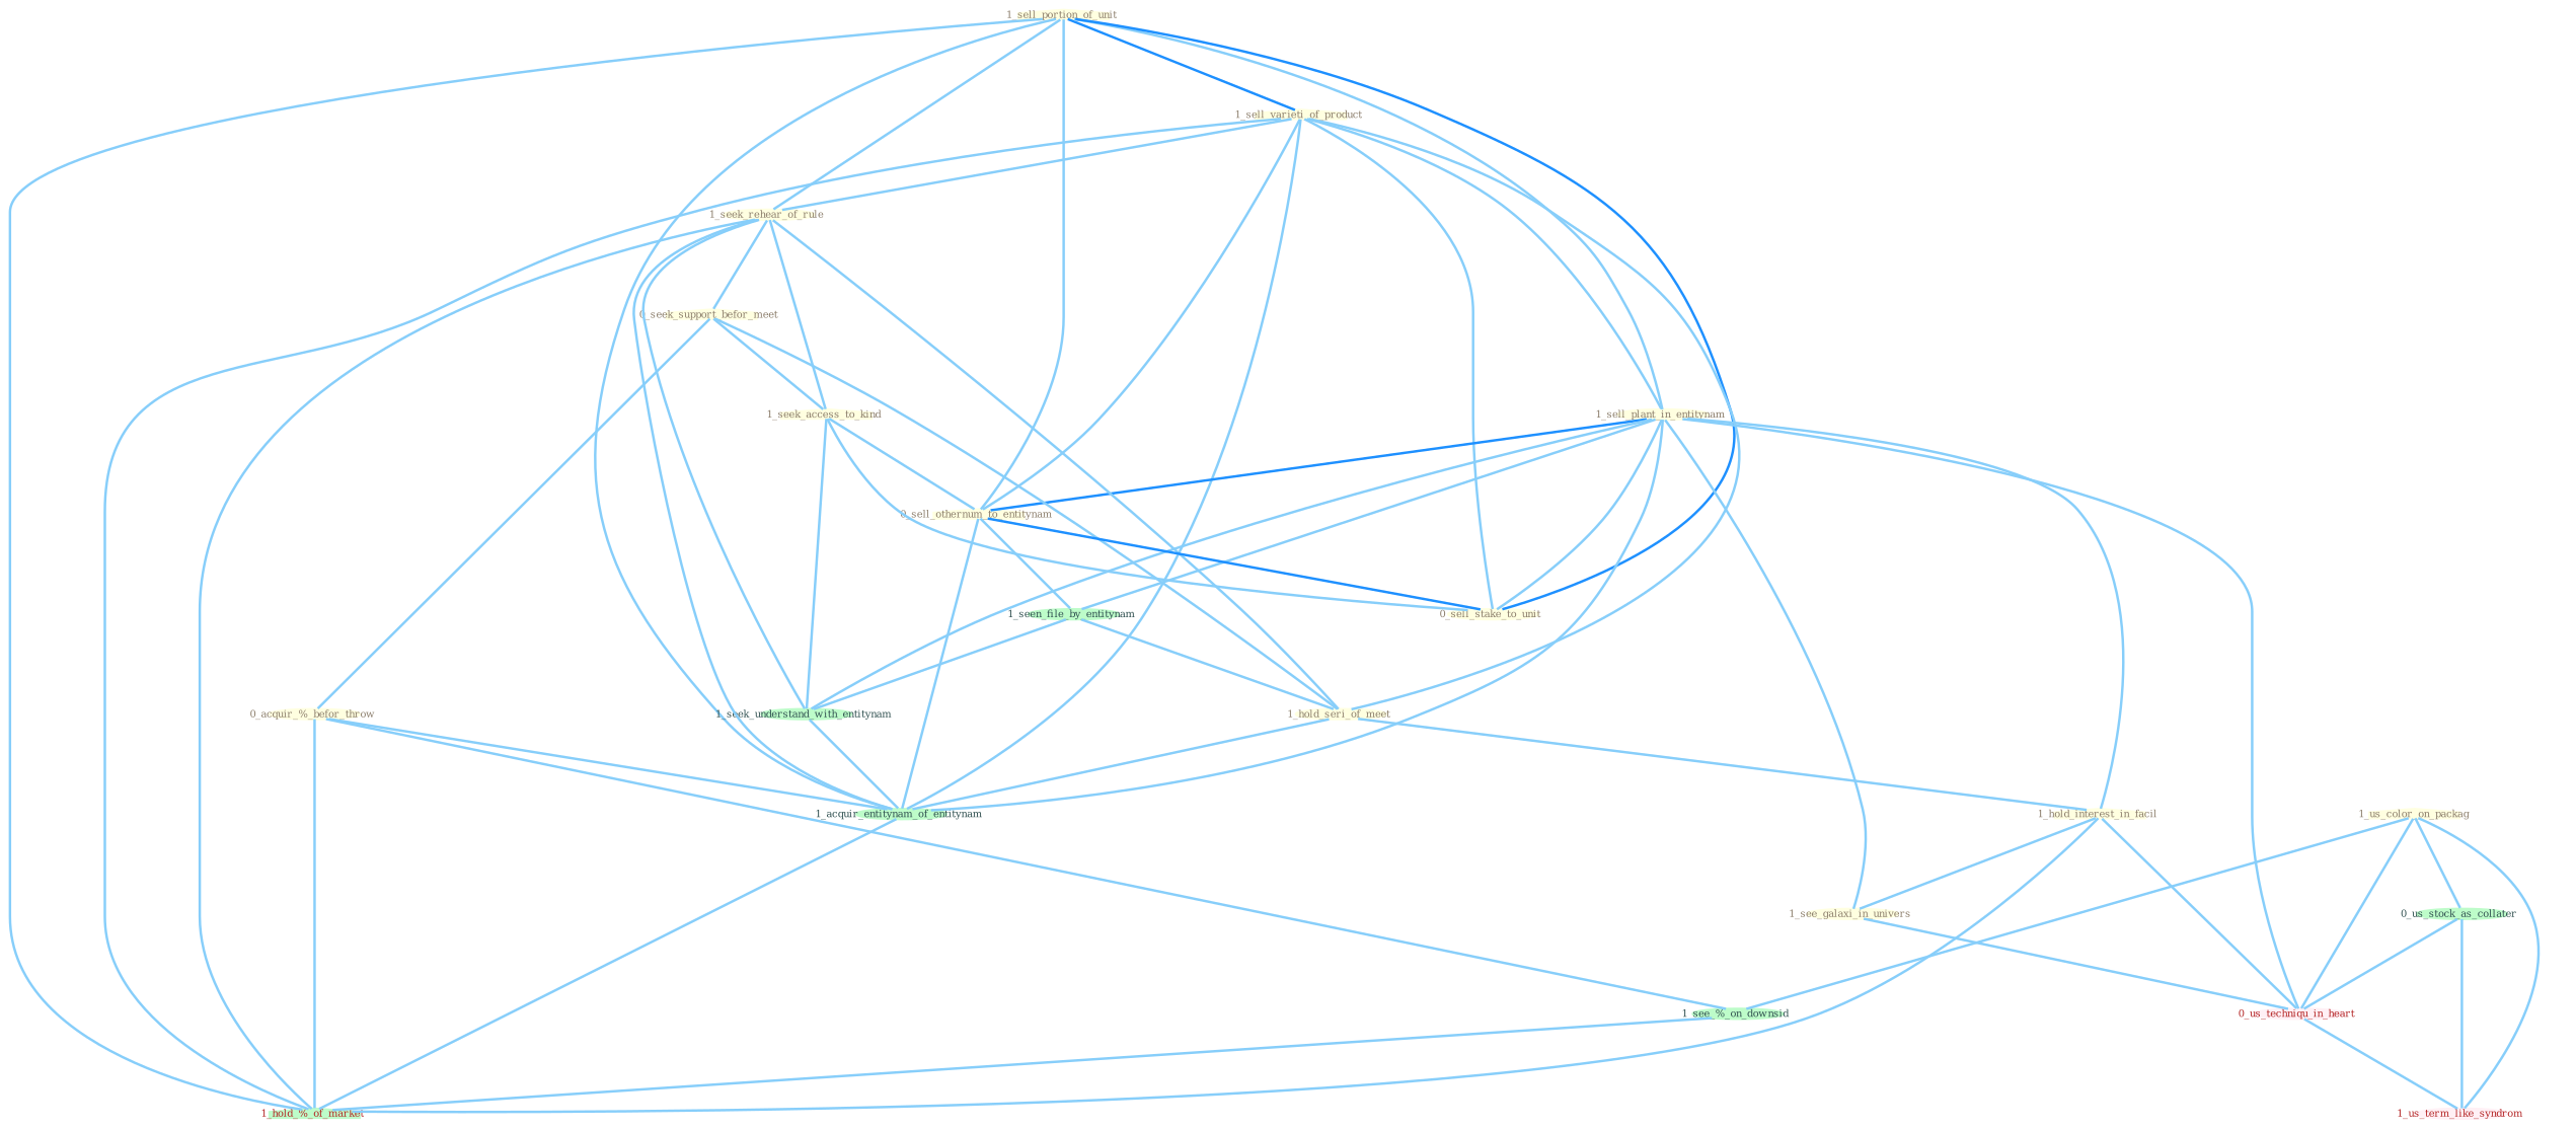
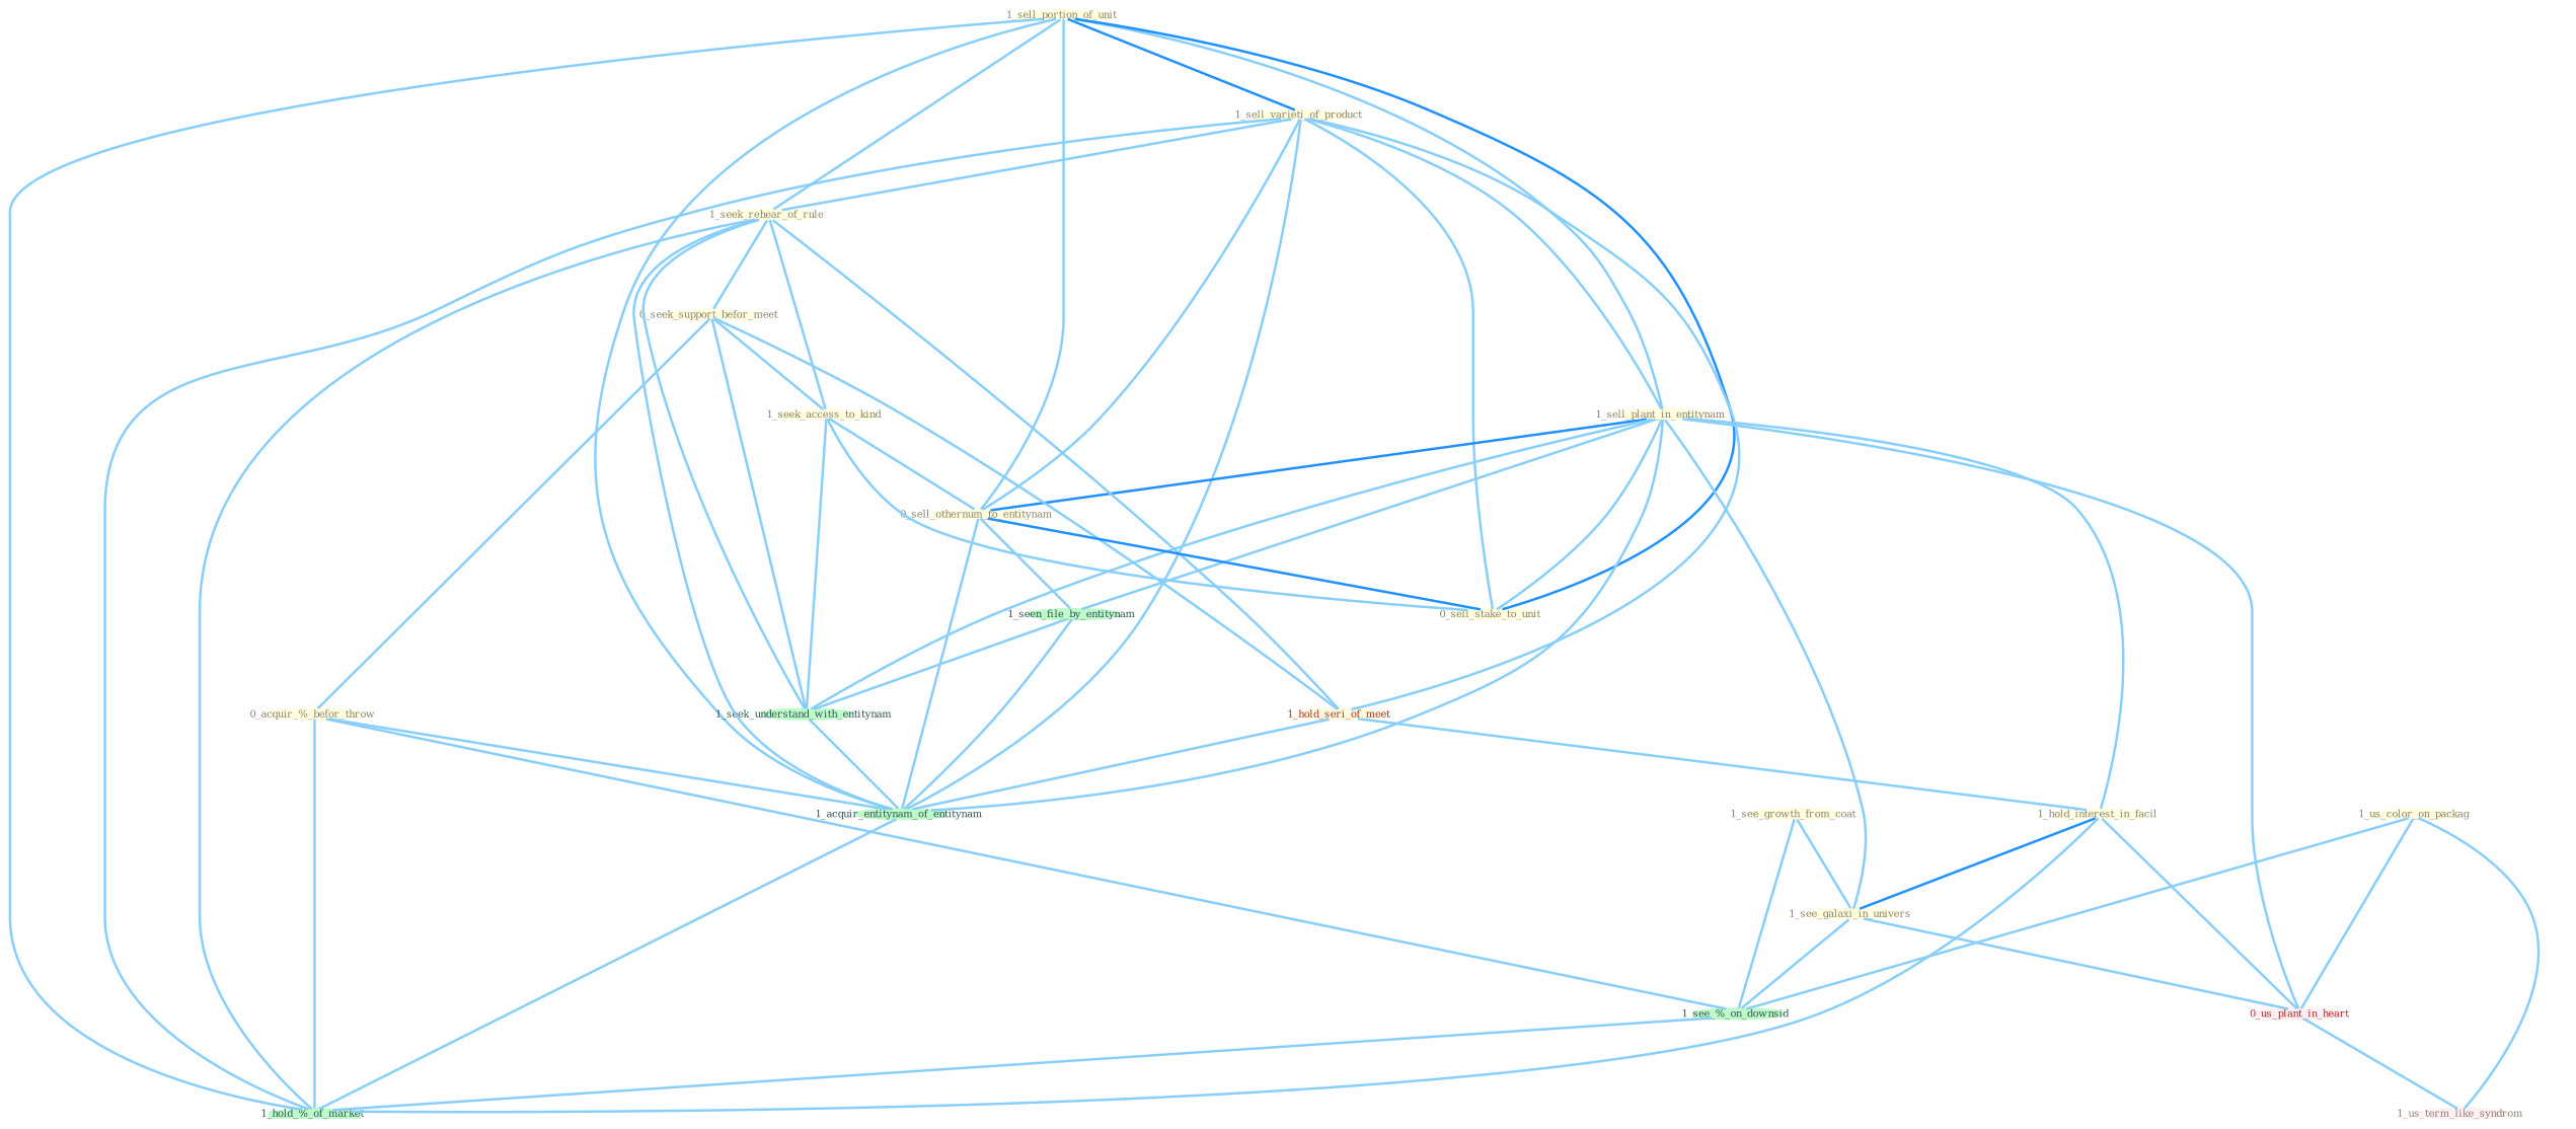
  graph {
    node [color="#ffffe0" fixedsize=true fontcolor="#8b7d6b" fontsize=4 shape=ellipse style=filled]
    edge [color="#87cefa" w=1]
    "1_sell_portion_of_unit " [height=.06 shape=house width=.5]
    "1_sell_varieti_of_product " [height=.06 shape=house width=.5]
    "1_sell_plant_in_entitynam " [height=.06 width=.5]
    "1_seek_rehear_of_rule " [height=.06 width=.5]
+   "1_see_growth_from_coat " [height=.06 width=.5]
    "0_seek_support_befor_meet " [height=.06 shape=house width=.5]
    "1_seek_access_to_kind " [height=.06 shape=house width=.5]
-   "1_hold_seri_of_meet " [height=.06 width=.5]
+   "1_hold_seri_of_meet " [fontcolor="#b22222" height=.06 width=.5]
    n9 [height=.06 label="1_us_color_on_packag" shape=house width=.5]
    "1_hold_interest_in_facil " [height=.06 shape=house width=.5]
    "0_sell_othernum_to_entitynam " [height=.06 shape=house width=.5]
    "1_see_galaxi_in_univers " [height=.06 width=.5]
    "0_acquir_%_befor_throw " [height=.06 width=.5]
    "0_sell_stake_to_unit " [height=.06 width=.5]
-   "0_us_techniqu_in_heart " [color="#fff0f5" fontcolor="#b22222" height=.06 width=.5]
-   "1_us_term_like_syndrom " [color="#fff0f5" fontcolor="#b22222" height=.06 width=.5]
+   "0_us_techniqu_in_heart " [color="#fff0f5" fontcolor="#b22222" height=.06 width=.5 label="0_us_plant_in_heart"]
+   "1_us_term_like_syndrom " [color="#fff0f5" height=.06 width=.5]
    "1_acquir_entitynam_of_entitynam " [color="#BDFCC9" fontcolor="#2f4f4f" height=.06 width=.5]
-   "1_hold_%_of_market " [color="#BDFCC9" fontcolor="#b22222" height=.06 shape=house width=.5]
+   "1_hold_%_of_market " [color="#BDFCC9" fontcolor="#2f4f4f" height=.06 shape=house width=.5]
    "1_seen_file_by_entitynam " [color="#BDFCC9" fontcolor="#2f4f4f" height=.06 width=.5]
    "1_seek_understand_with_entitynam " [color="#BDFCC9" fontcolor="#2f4f4f" height=.06 width=.5]
    "1_see_%_on_downsid " [color="#BDFCC9" fontcolor="#2f4f4f" height=.06 width=.5]
-   "0_us_stock_as_collater " [color="#BDFCC9" fontcolor="#2f4f4f" height=.06 width=.5]
    subgraph sub_1 {
      "1_sell_portion_of_unit "
      "1_sell_varieti_of_product "
      "1_sell_plant_in_entitynam "
      "1_seek_rehear_of_rule "
+     "1_see_growth_from_coat "
      "0_seek_support_befor_meet "
      "1_seek_access_to_kind "
      "1_hold_seri_of_meet "
      n9
      "1_hold_interest_in_facil "
      "0_sell_othernum_to_entitynam "
      "1_see_galaxi_in_univers "
      "0_acquir_%_befor_throw "
      "0_sell_stake_to_unit "
    }
    subgraph sub_2 {
      "0_us_techniqu_in_heart "
      "1_us_term_like_syndrom "
    }
    "1_sell_portion_of_unit " -- "1_sell_varieti_of_product " [color="#1e90ff" w=2]
    "1_sell_portion_of_unit " -- "1_sell_plant_in_entitynam "
    "1_sell_portion_of_unit " -- "1_seek_rehear_of_rule "
    "1_sell_portion_of_unit " -- "0_sell_othernum_to_entitynam "
    "1_sell_portion_of_unit " -- "0_sell_stake_to_unit " [color="#1e90ff" w=2]
    "1_sell_portion_of_unit " -- "1_acquir_entitynam_of_entitynam "
    "1_sell_portion_of_unit " -- "1_hold_%_of_market "
    "1_sell_varieti_of_product " -- "1_sell_plant_in_entitynam "
    "1_sell_varieti_of_product " -- "1_seek_rehear_of_rule "
    "1_sell_varieti_of_product " -- "1_hold_seri_of_meet "
    "1_sell_varieti_of_product " -- "0_sell_othernum_to_entitynam "
    "1_sell_varieti_of_product " -- "0_sell_stake_to_unit "
    "1_sell_varieti_of_product " -- "1_acquir_entitynam_of_entitynam "
    "1_sell_varieti_of_product " -- "1_hold_%_of_market "
    "1_sell_plant_in_entitynam " -- "1_hold_interest_in_facil "
    "1_sell_plant_in_entitynam " -- "0_sell_othernum_to_entitynam " [color="#1e90ff" w=2]
    "1_sell_plant_in_entitynam " -- "1_see_galaxi_in_univers "
    "1_sell_plant_in_entitynam " -- "0_sell_stake_to_unit "
    "1_sell_plant_in_entitynam " -- "0_us_techniqu_in_heart "
    "1_sell_plant_in_entitynam " -- "1_acquir_entitynam_of_entitynam "
    "1_sell_plant_in_entitynam " -- "1_seen_file_by_entitynam "
    "1_sell_plant_in_entitynam " -- "1_seek_understand_with_entitynam "
    "1_seek_rehear_of_rule " -- "0_seek_support_befor_meet "
    "1_seek_rehear_of_rule " -- "1_seek_access_to_kind "
    "1_seek_rehear_of_rule " -- "1_hold_seri_of_meet "
    "1_seek_rehear_of_rule " -- "1_acquir_entitynam_of_entitynam "
    "1_seek_rehear_of_rule " -- "1_hold_%_of_market "
    "1_seek_rehear_of_rule " -- "1_seek_understand_with_entitynam "
+   "1_see_growth_from_coat " -- "1_see_galaxi_in_univers "
+   "1_see_growth_from_coat " -- "1_see_%_on_downsid "
    "0_seek_support_befor_meet " -- "1_seek_access_to_kind "
    "0_seek_support_befor_meet " -- "1_hold_seri_of_meet "
    "0_seek_support_befor_meet " -- "0_acquir_%_befor_throw "
+   "0_seek_support_befor_meet " -- "1_seek_understand_with_entitynam "
    "1_seek_access_to_kind " -- "0_sell_othernum_to_entitynam "
    "1_seek_access_to_kind " -- "0_sell_stake_to_unit "
    "1_seek_access_to_kind " -- "1_seek_understand_with_entitynam "
    "1_hold_seri_of_meet " -- "1_hold_interest_in_facil "
    "1_hold_seri_of_meet " -- "1_acquir_entitynam_of_entitynam "
    n9 -- "0_us_techniqu_in_heart "
    n9 -- "1_us_term_like_syndrom "
    n9 -- "1_see_%_on_downsid "
-   n9 -- "0_us_stock_as_collater "
-   "1_hold_interest_in_facil " -- "1_see_galaxi_in_univers "
+   "1_hold_interest_in_facil " -- "1_see_galaxi_in_univers " [color="#1e90ff"]
    "1_hold_interest_in_facil " -- "0_us_techniqu_in_heart "
    "1_hold_interest_in_facil " -- "1_hold_%_of_market "
    "0_sell_othernum_to_entitynam " -- "0_sell_stake_to_unit " [color="#1e90ff" w=2]
    "0_sell_othernum_to_entitynam " -- "1_acquir_entitynam_of_entitynam "
    "0_sell_othernum_to_entitynam " -- "1_seen_file_by_entitynam "
    "1_see_galaxi_in_univers " -- "0_us_techniqu_in_heart "
+   "1_see_galaxi_in_univers " -- "1_see_%_on_downsid "
    "0_acquir_%_befor_throw " -- "1_acquir_entitynam_of_entitynam "
    "0_acquir_%_befor_throw " -- "1_hold_%_of_market "
    "0_acquir_%_befor_throw " -- "1_see_%_on_downsid "
    "0_us_techniqu_in_heart " -- "1_us_term_like_syndrom "
    "1_acquir_entitynam_of_entitynam " -- "1_hold_%_of_market "
-   "1_seen_file_by_entitynam " -- "1_hold_seri_of_meet "
+   "1_seen_file_by_entitynam " -- "1_acquir_entitynam_of_entitynam "
    "1_seen_file_by_entitynam " -- "1_seek_understand_with_entitynam "
    "1_seek_understand_with_entitynam " -- "1_acquir_entitynam_of_entitynam "
    "1_see_%_on_downsid " -- "1_hold_%_of_market "
-   "0_us_stock_as_collater " -- "0_us_techniqu_in_heart "
-   "0_us_stock_as_collater " -- "1_us_term_like_syndrom "
  }
